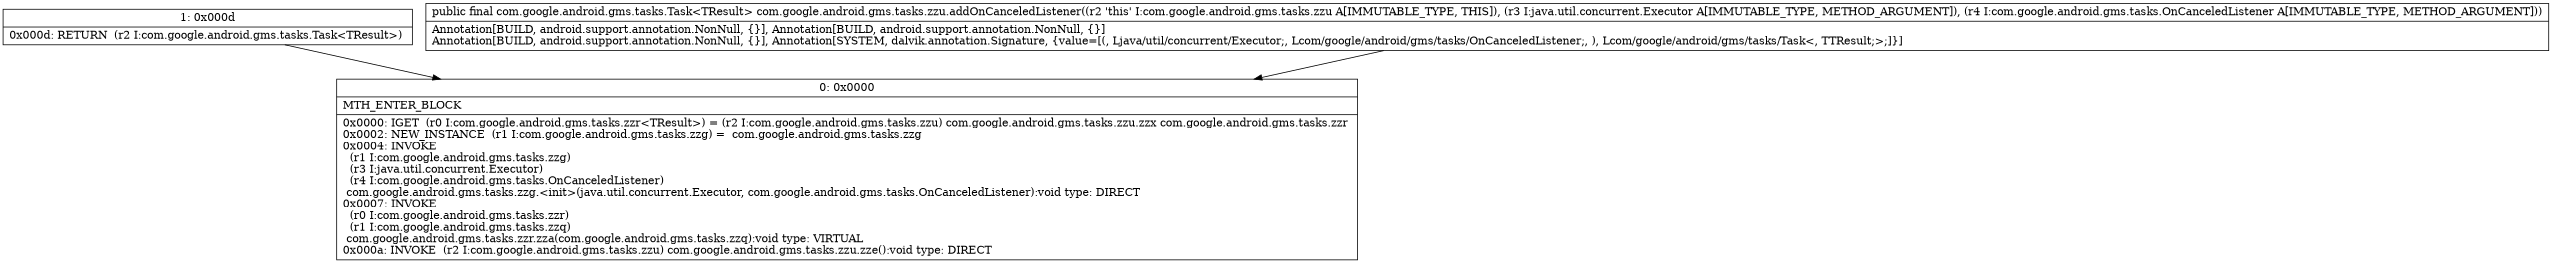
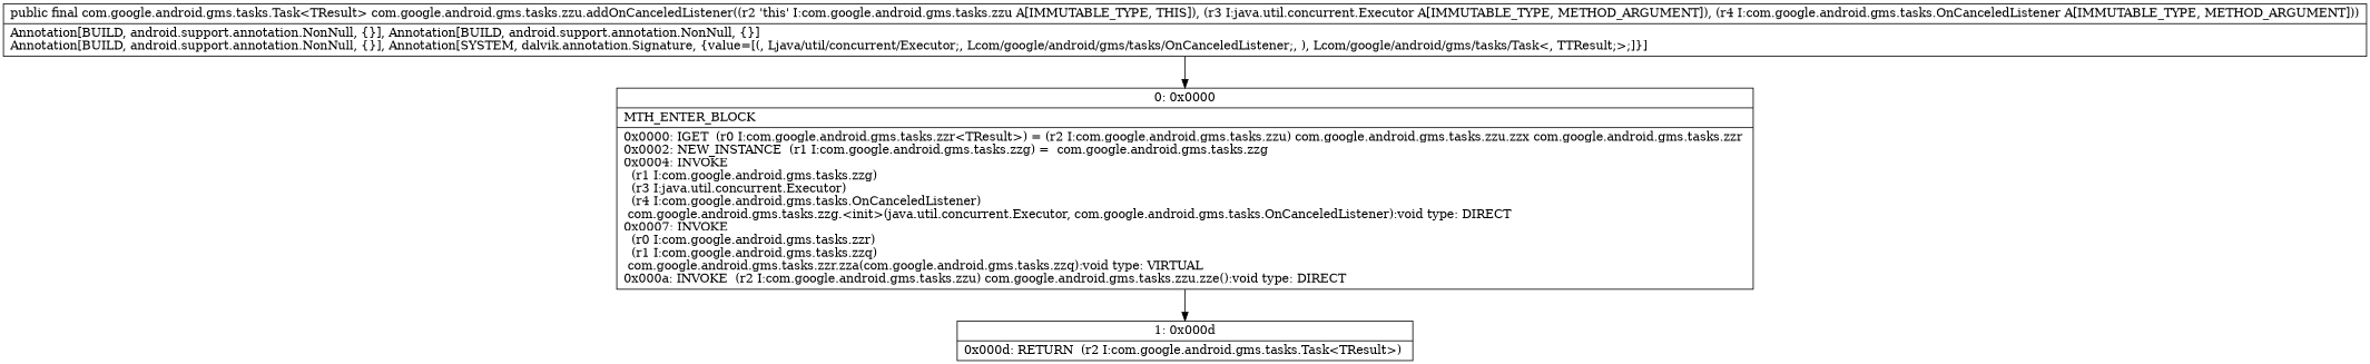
  digraph {
    node [shape=record]
    n1 [label="{0\:\ 0x0000|MTH_ENTER_BLOCK\l|0x0000: IGET  (r0 I:com.google.android.gms.tasks.zzr\<TResult\>) = (r2 I:com.google.android.gms.tasks.zzu) com.google.android.gms.tasks.zzu.zzx com.google.android.gms.tasks.zzr \l0x0002: NEW_INSTANCE  (r1 I:com.google.android.gms.tasks.zzg) =  com.google.android.gms.tasks.zzg \l0x0004: INVOKE  \l  (r1 I:com.google.android.gms.tasks.zzg)\l  (r3 I:java.util.concurrent.Executor)\l  (r4 I:com.google.android.gms.tasks.OnCanceledListener)\l com.google.android.gms.tasks.zzg.\<init\>(java.util.concurrent.Executor, com.google.android.gms.tasks.OnCanceledListener):void type: DIRECT \l0x0007: INVOKE  \l  (r0 I:com.google.android.gms.tasks.zzr)\l  (r1 I:com.google.android.gms.tasks.zzq)\l com.google.android.gms.tasks.zzr.zza(com.google.android.gms.tasks.zzq):void type: VIRTUAL \l0x000a: INVOKE  (r2 I:com.google.android.gms.tasks.zzu) com.google.android.gms.tasks.zzu.zze():void type: DIRECT \l}"]
    n2 [label="{1\:\ 0x000d|0x000d: RETURN  (r2 I:com.google.android.gms.tasks.Task\<TResult\>) \l}"]
    n3 [label="{public final com.google.android.gms.tasks.Task\<TResult\> com.google.android.gms.tasks.zzu.addOnCanceledListener((r2 'this' I:com.google.android.gms.tasks.zzu A[IMMUTABLE_TYPE, THIS]), (r3 I:java.util.concurrent.Executor A[IMMUTABLE_TYPE, METHOD_ARGUMENT]), (r4 I:com.google.android.gms.tasks.OnCanceledListener A[IMMUTABLE_TYPE, METHOD_ARGUMENT]))  | Annotation[BUILD, android.support.annotation.NonNull, \{\}], Annotation[BUILD, android.support.annotation.NonNull, \{\}]\lAnnotation[BUILD, android.support.annotation.NonNull, \{\}], Annotation[SYSTEM, dalvik.annotation.Signature, \{value=[(, Ljava\/util\/concurrent\/Executor;, Lcom\/google\/android\/gms\/tasks\/OnCanceledListener;, ), Lcom\/google\/android\/gms\/tasks\/Task\<, TTResult;\>;]\}]\l}"]
-   n2 -> n1
+   n1 -> n2
    n3 -> n1
  }
